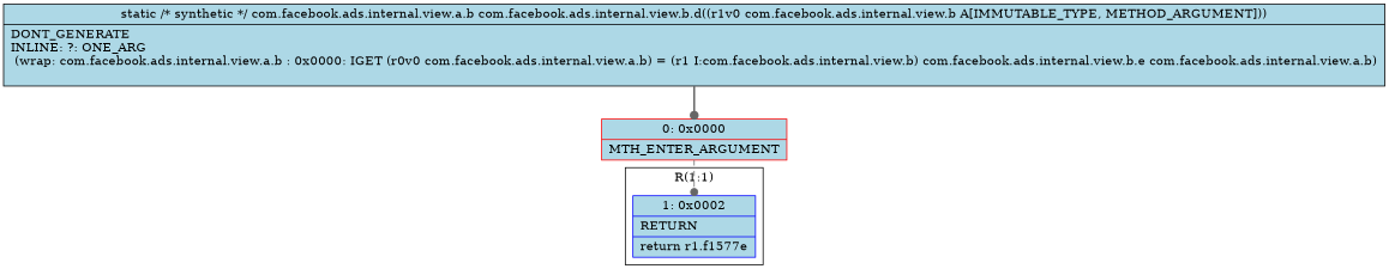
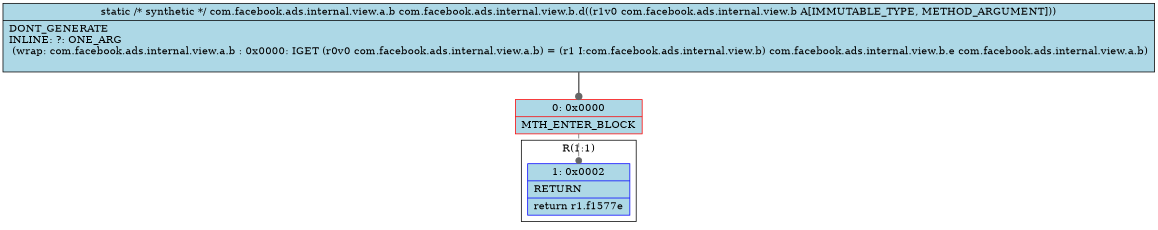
  digraph {
    node [shape=record style=filled fillcolor=lightblue]
    edge [color=gray40 arrowhead=dot]
    n1 [color=blue label="{1\:\ 0x0002|RETURN\l|return r1.f1577e\l}"]
-   n2 [color=red label="{0\:\ 0x0000|MTH_ENTER_ARGUMENT\l}"]
+   n2 [color=red label="{0\:\ 0x0000|MTH_ENTER_BLOCK\l}"]
    n3 [label="{static \/* synthetic *\/ com.facebook.ads.internal.view.a.b com.facebook.ads.internal.view.b.d((r1v0 com.facebook.ads.internal.view.b A[IMMUTABLE_TYPE, METHOD_ARGUMENT]))  | DONT_GENERATE\lINLINE: ?: ONE_ARG  \l  (wrap: com.facebook.ads.internal.view.a.b : 0x0000: IGET  (r0v0 com.facebook.ads.internal.view.a.b) = (r1 I:com.facebook.ads.internal.view.b) com.facebook.ads.internal.view.b.e com.facebook.ads.internal.view.a.b)\l\l}"]
    subgraph cluster_1 {
      label="R(1:1)"
      n1
    }
    n2 -> n1 [style=dashed]
    n3 -> n2 [style=bold]
  }
